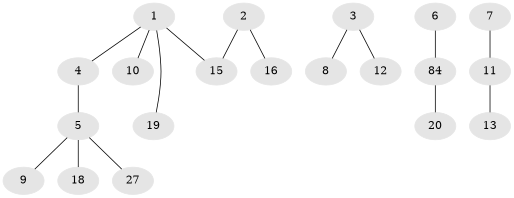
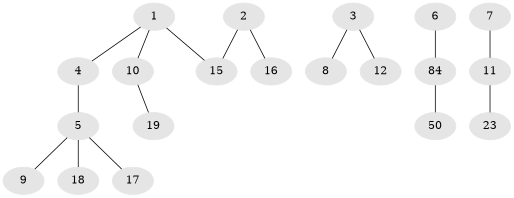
  graph {
    node [color=gray90 style=filled]
    1
    4
    10
    19
    15
    2
    16
    5
    3
    8
    12
    n12 [label=84]
    6
    7
    11
    9
    18
-   17 [label=27]
-   20
-   13
+   17
+   20 [label=50]
+   13 [label=23]
    1 -- 4
    1 -- 10
-   1 -- 19
+   10 -- 19
    1 -- 15
    4 -- 5
    2 -- 15
    2 -- 16
    5 -- 9
    5 -- 18
    5 -- 17
    3 -- 8
    3 -- 12
    n12 -- 20
    6 -- n12
    7 -- 11
    11 -- 13
  }
